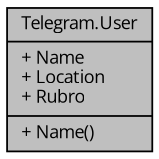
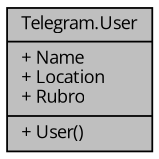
  digraph {
    fontname="Open Sans"
-   n1 [color=black fillcolor=grey75 fontcolor=black fontname="Open Sans" fontsize=10 height=0.2 label="{Telegram.User\n|+ Name\l+ Location\l+ Rubro\l|+ Name()\l}" shape=record style=filled width=0.4]
+   n1 [color=black fillcolor=grey75 fontcolor=black fontname="Open Sans" fontsize=10 height=0.2 label="{Telegram.User\n|+ Name\l+ Location\l+ Rubro\l|+ User()\l}" shape=record style=filled width=0.4]
  }
